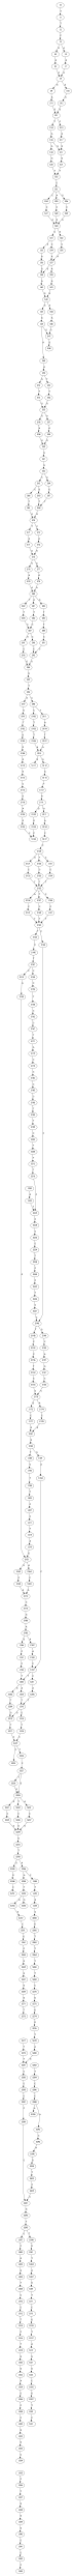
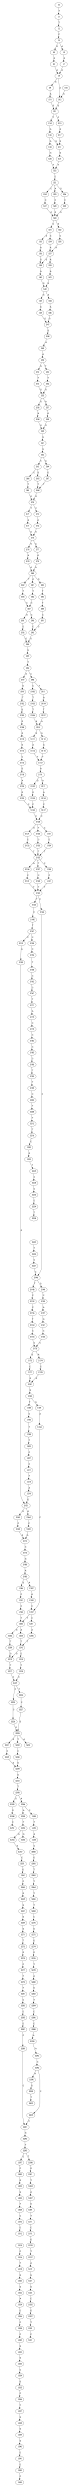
  strict digraph {
    fontname=Roboto
    node [fontname=Roboto]
    edge [fontname=Roboto]
    S0
    S1
    S2
    S3
    S4
    S5
    S6
    S7
    S8
    S9
    S10
    S11
    S12
    S13
    S14
    S15
    S16
    S17
    S18
    S19
    S20
    S21
    S22
    S23
    S24
    S25
    S26
    S27
    S28
    S29
    S30
    S31
    S32
    S33
    S34
    S35
    S36
    S37
    S38
    S39
    S40
    S41
    S42
    S43
    S44
    S45
    S46
    S47
    S48
    S49
    S50
    S51
    S52
    S53
    S54
    S55
    S56
    S57
    S58
    S59
    S60
    S61
    S62
    S63
    S64
    S65
    S66
    S67
    S68
    S69
    S70
    S71
    S72
    S73
    S74
    S75
    S76
    S77
    S78
    S79
    S80
    S81
    S82
    S83
    S84
    S85
    S86
    S87
    S88
    S89
    S90
    S91
    S92
    S93
    S94
    S95
    S96
    S97
    S98
    S99
    S100
    S101
    S102
    S103
    S104
    S105
    S106
    S107
    S108
    S109
    S110
    S111
    S112
    S113
+   S114
    S115
    S116
    S117
    S118
    S119
    S120
    S121
    S122
    S123
    S124
    S125
    S126
    S127
    S128
    S129
    S130
    S131
    S132
    S133
    S134
    S135
    S136
    S137
    S138
    S139
    S140
    S141
    S142
    S143
    S144
    S145
    S146
    S147
    S148
    S149
    S150
    S151
    S152
    S153
    S154
    S155
    S156
    S157
    S158
    S159
    S160
    S161
    S162
    S163
    S164
    S165
    S166
    S167
    S168
    S169
    S170
    S171
    S172
    S173
    S174
    S175
    S176
    S177
    S178
    S179
    S180
    S181
    S182
    S183
    S184
    S185
    S186
    S187
    S188
    S189
    S190
    S191
    S192
    S193
    S194
    S195
    S196
    S197
    S198
    S199
    S200
    S201
    S202
    S203
    S204
    S205
    S206
    S207
    S208
    S209
    S210
    S211
    S212
    S213
    S214
    S215
    S216
    S217
    S218
    S219
    S220
    S221
    S222
    S223
    S224
    S225
    S226
    S227
    S228
    S229
    S230
    S231
    S232
    S233
    S234
    S235
    S236
-   S237
    S238
    S239
-   S240
    S241
    S242
    S243
    S244
    S245
    S246
    S247
    S248
    S249
    S250
    S251
    S252
    S253
    S255
    S254
    S256
    S257
    n259 [label=S858]
    S259
    S260
    S261
    S262
    S263
    S264
    S265
    S266
    S267
    S268
    S269
    S270
    S271
    S272
    S273
    S274
+   S275
    S276
    S277
    S278
    S279
    S280
    S281
    S282
    S283
    S284
    S285
    S286
    S287
    S288
    S289
    S290
    S291
    S292
    S293
    S294
    S295
    S296
    S297
    S298
    S299
    S300
    S301
    S302
    S303
    S304
    S305
    S306
    S307
    S308
    S309
    S310
    S311
    S312
    S313
    S314
    S315
    S316
    S317
    S318
    S319
    S320
    S321
    S322
    S323
    S324
    S325
    S326
    S327
    S328
    S329
    S330
    S331
    S332
    S333
    S334
    S335
    S336
    S337
    S338
    S339
    S340
    S341
    S342
    S343
    S0 -> S1 [label=T]
    S1 -> S2 [label=T]
    S2 -> S3 [label=C]
    S3 -> S4 [label=G]
    S3 -> S5 [label=A]
    S4 -> S6 [label=A]
    S5 -> S7 [label=A]
    S6 -> S8 [label=A]
    S7 -> S8 [label=A]
    S8 -> S9 [label=G]
-   S8 -> S10 [label=A]
+   S8 -> S12 [label=A]
    S9 -> S11 [label=A]
    S10 -> S12 [label=A]
    S11 -> S13 [label=G]
    S12 -> S13 [label=G]
    S13 -> S14 [label=T]
    S13 -> S15 [label=C]
    S14 -> S16 [label=A]
    S15 -> S17 [label=A]
    S16 -> S18 [label=A]
    S16 -> S19 [label=G]
    S17 -> S19 [label=G]
    S18 -> S20 [label=G]
    S19 -> S21 [label=G]
    S20 -> S22 [label=T]
    S21 -> S22 [label=T]
    S22 -> S23 [label=C]
    S23 -> S24 [label=C]
    S23 -> S25 [label=A]
    S23 -> S26 [label=G]
    S24 -> S27 [label=C]
    S25 -> S28 [label=C]
    S26 -> S29 [label=C]
    S27 -> S30 [label=A]
    S28 -> S30 [label=A]
    S29 -> S30 [label=A]
    S30 -> S31 [label=C]
    S30 -> S32 [label=G]
    S31 -> S33 [label=A]
    S31 -> S34 [label=C]
    S32 -> S35 [label=C]
    S33 -> S36 [label=A]
    S34 -> S37 [label=A]
    S35 -> S37 [label=A]
    S36 -> S38 [label=G]
    S37 -> S38 [label=G]
    S37 -> S39 [label=A]
    S38 -> S40 [label=A]
    S39 -> S41 [label=A]
    S40 -> S42 [label=G]
    S41 -> S42 [label=G]
    S42 -> S43 [label=G]
    S42 -> S44 [label=A]
    S43 -> S45 [label=A]
    S44 -> S46 [label=A]
    S45 -> S47 [label=G]
    S46 -> S47 [label=G]
    S47 -> S48 [label=G]
-   S45 -> S49 [label=A]
+   S48 -> S49 [label=A]
    S49 -> S50 [label=A]
    S50 -> S51 [label=G]
    S50 -> S52 [label=T]
    S51 -> S53 [label=T]
    S52 -> S54 [label=T]
    S53 -> S55 [label=G]
    S54 -> S55 [label=G]
    S55 -> S56 [label=G]
    S55 -> S57 [label=A]
    S56 -> S58 [label=A]
    S57 -> S59 [label=A]
    S58 -> S60 [label=G]
    S59 -> S60 [label=G]
    S60 -> S61 [label=G]
    S61 -> S62 [label=G]
    S62 -> S63 [label=C]
    S62 -> S64 [label=A]
    S63 -> S65 [label=G]
    S63 -> S66 [label=C]
    S64 -> S67 [label=G]
    S65 -> S68 [label=T]
    S66 -> S69 [label=T]
    S67 -> S68 [label=T]
    S68 -> S70 [label=G]
    S69 -> S70 [label=G]
    S70 -> S71 [label=T]
    S70 -> S72 [label=C]
    S71 -> S73 [label=A]
    S72 -> S74 [label=A]
    S73 -> S75 [label=G]
    S74 -> S75 [label=G]
    S75 -> S76 [label=G]
    S75 -> S77 [label=A]
    S76 -> S78 [label=A]
    S77 -> S79 [label=A]
    S78 -> S80 [label=A]
    S79 -> S80 [label=A]
    S80 -> S81 [label=A]
    S80 -> S82 [label=T]
    S80 -> S83 [label=G]
    S81 -> S84 [label=T]
    S82 -> S85 [label=T]
    S83 -> S86 [label=T]
    S84 -> S87 [label=C]
    S85 -> S87 [label=C]
    S86 -> S88 [label=T]
    S87 -> S89 [label=G]
    S87 -> S90 [label=C]
    S88 -> S91 [label=C]
    S89 -> S92 [label=C]
    S90 -> S93 [label=C]
    S91 -> S93 [label=C]
    S92 -> S94 [label=G]
    S93 -> S94 [label=G]
    S94 -> S95 [label=G]
    S95 -> S96 [label=T]
    S96 -> S97 [label=A]
    S96 -> S98 [label=C]
    S97 -> S99 [label=G]
    S98 -> S100 [label=C]
    S98 -> S101 [label=T]
    S99 -> S102 [label=T]
    S100 -> S103 [label=T]
    S101 -> S104 [label=A]
    S102 -> S105 [label=G]
    S103 -> S106 [label=T]
    S104 -> S107 [label=T]
    S105 -> S108 [label=G]
    S106 -> S109 [label=A]
    S107 -> S109 [label=A]
    S108 -> S110 [label=A]
    S109 -> S111 [label=G]
    S109 -> S112 [label=A]
    S110 -> S113 [label=G]
+   S111 -> S114 [label=A]
    S112 -> S115 [label=A]
    S113 -> S116 [label=C]
+   S114 -> S117 [label=T]
    S115 -> S117 [label=T]
    S116 -> S118 [label=G]
    S117 -> S119 [label=A]
    S118 -> S120 [label=A]
    S119 -> S121 [label=A]
    S119 -> S122 [label=G]
    S120 -> S123 [label=G]
    S121 -> S124 [label=A]
    S122 -> S125 [label=G]
    S123 -> S126 [label=C]
    S124 -> S127 [label=C]
    S125 -> S126 [label=C]
+   S126 -> S128 [label=C]
    S127 -> S128 [label=C]
    S128 -> S129 [label=G]
    S128 -> S130 [label=T]
    S128 -> S131 [label=C]
    S129 -> S132 [label=C]
    S130 -> S133 [label=C]
    S131 -> S134 [label=C]
    S132 -> S135 [label=T]
    S133 -> S135 [label=T]
    S134 -> S135 [label=T]
    S135 -> S136 [label=A]
    S135 -> S137 [label=T]
    S135 -> S138 [label=C]
    S136 -> S139 [label=C]
    S137 -> S140 [label=C]
    S138 -> S141 [label=C]
    S139 -> S142 [label=T]
    S140 -> S142 [label=T]
    S141 -> S142 [label=T]
    S142 -> S143 [label=T]
    S142 -> S144 [label=C]
    S143 -> S145 [label=C]
    S144 -> S146 [label=C]
    S145 -> S147 [label=T]
    S146 -> S148 [label=T]
    S146 -> S149 [label=G]
    S147 -> S150 [label=C]
    S147 -> S151 [label=C]
    S148 -> S152 [label=C]
    S149 -> S153 [label=C]
    S150 -> S154 [label=C]
    S151 -> S155 [label=A]
    S152 -> S156 [label=C]
    S153 -> S157 [label=A]
    S154 -> S158 [label=T]
    S155 -> S159 [label=G]
    S156 -> S160 [label=T]
    S157 -> S161 [label=G]
    S158 -> S162 [label=C]
    S159 -> S163 [label=G]
    S159 -> S164 [label=A]
    S160 -> S165 [label=C]
    S161 -> S166 [label=C]
    S162 -> S167 [label=C]
    S163 -> S168 [label=C]
    S164 -> S169 [label=C]
    S165 -> S170 [label=C]
    S166 -> S170 [label=C]
    S167 -> S171 [label=T]
    S168 -> S172 [label=A]
    S169 -> S172 [label=A]
    S170 -> S173 [label=G]
    S170 -> S174 [label=A]
    S171 -> S175 [label=A]
    S172 -> S176 [label=C]
    S173 -> S177 [label=C]
    S174 -> S178 [label=C]
    S175 -> S179 [label=C]
    S176 -> S180 [label=G]
    S177 -> S181 [label=G]
    S178 -> S181 [label=G]
    S179 -> S182 [label=C]
    S180 -> S183 [label=A]
    S181 -> S184 [label=G]
    S182 -> S185 [label=C]
    S183 -> S186 [label=G]
    S183 -> S187 [label=A]
    S184 -> S188 [label=T]
    S184 -> S189 [label=G]
    S185 -> S190 [label=C]
    S186 -> S191 [label=C]
    S187 -> S192 [label=A]
    S188 -> S193 [label=C]
    S189 -> S194 [label=A]
    S190 -> S195 [label=T]
    S191 -> S196 [label=C]
    S192 -> S197 [label=C]
    S193 -> S198 [label=T]
    S194 -> S197 [label=C]
    S195 -> S199 [label=T]
    S196 -> S200 [label=T]
    S197 -> S200 [label=T]
    S197 -> S201 [label=C]
    S198 -> S202 [label=T]
    S199 -> S203 [label=C]
    S200 -> S204 [label=G]
    S200 -> S205 [label=A]
    S201 -> S206 [label=A]
    S202 -> S207 [label=C]
    S203 -> S208 [label=T]
    S204 -> S209 [label=T]
    S205 -> S210 [label=T]
    S206 -> S210 [label=T]
    S207 -> S211 [label=C]
    S208 -> S212 [label=T]
    S209 -> S213 [label=G]
    S210 -> S213 [label=G]
    S210 -> S214 [label=C]
    S211 -> S215 [label=T]
    S212 -> S216 [label=T]
    S213 -> S217 [label=T]
    S214 -> S218 [label=T]
    S215 -> S219 [label=A]
-   S216 -> S225 [label=C]
+   S216 -> S220 [label=C]
    S217 -> S221 [label=C]
    S218 -> S221 [label=C]
    S219 -> S159 [label=G]
    S220 -> S222 [label=G]
    S221 -> S223 [label=C]
    S221 -> S224 [label=T]
    S222 -> S225 [label=T]
-   S227 -> S226 [label=C]
+   S223 -> S226 [label=C]
    S224 -> S227 [label=C]
    S225 -> S228 [label=C]
    S226 -> S229 [label=G]
    S227 -> S229 [label=G]
    S228 -> S230 [label=C]
    S229 -> S231 [label=G]
    S229 -> S232 [label=T]
    S229 -> S233 [label=A]
    S230 -> S234 [label=C]
    S231 -> S235 [label=C]
    S232 -> S236 [label=C]
-   S233 -> S237 [label=C]
    S234 -> S238 [label=T]
    S235 -> S239 [label=G]
    S236 -> S239 [label=G]
-   S237 -> S239 [label=G]
-   S238 -> S240 [label=C]
    S239 -> S241 [label=G]
-   S240 -> S242 [label=C]
    S241 -> S243 [label=T]
    S242 -> S244 [label=T]
    S243 -> S245 [label=G]
    S243 -> S246 [label=A]
    S244 -> S247 [label=C]
    S245 -> S248 [label=G]
    S246 -> S249 [label=C]
    S246 -> S250 [label=A]
    S247 -> S146 [label=C]
    S248 -> S251 [label=C]
    S249 -> S252 [label=T]
    S250 -> S253 [label=T]
    S252 -> S255 [label=A]
    S253 -> S254 [label=A]
    S253 -> S256 [label=G]
    S255 -> n259 [label=C]
    S254 -> S257 [label=G]
    S257 -> S259 [label=C]
    n259 -> S260 [label=G]
    S259 -> S261 [label=G]
    S260 -> S262 [label=T]
    S261 -> S263 [label=C]
    S262 -> S264 [label=T]
    S263 -> S265 [label=G]
    S264 -> S266 [label=T]
    S265 -> S267 [label=G]
    S266 -> S268 [label=T]
    S267 -> S269 [label=G]
    S268 -> S270 [label=C]
    S269 -> S271 [label=G]
    S270 -> S272 [label=G]
    S271 -> S273 [label=T]
    S272 -> S274 [label=G]
+   S273 -> S275 [label=G]
    S274 -> S276 [label=G]
+   S275 -> S277 [label=C]
    S276 -> S278 [label=T]
    S277 -> S279 [label=T]
    S278 -> S280 [label=A]
    S279 -> S281 [label=T]
-   S280 -> S281 [label=G]
+   S280 -> S282 [label=G]
    S281 -> S283 [label=C]
    S282 -> S284 [label=T]
    S283 -> S285 [label=C]
    S284 -> S286 [label=C]
    S285 -> S287 [label=C]
    S286 -> S288 [label=C]
    S287 -> S289 [label=C]
    S288 -> S290 [label=A]
    S289 -> S291 [label=C]
-   S288 -> S292 [label=A]
+   S290 -> S292 [label=A]
    S291 -> S293 [label=G]
    S292 -> S294 [label=C]
    S293 -> S295 [label=T]
    S294 -> S296 [label=A]
    S295 -> S297 [label=C]
    S295 -> S298 [label=T]
    S296 -> S299 [label=G]
    S297 -> S300 [label=C]
    S298 -> S301 [label=G]
    S299 -> S302 [label=T]
    S300 -> S303 [label=G]
    S301 -> S304 [label=T]
-   S302 -> S305 [label=C]
+   S294 -> S305 [label=C]
    S303 -> S306 [label=G]
    S304 -> S307 [label=A]
    S305 -> S291 [label=C]
    S306 -> S308 [label=T]
    S307 -> S309 [label=G]
    S308 -> S310 [label=C]
    S309 -> S311 [label=T]
    S310 -> S312 [label=C]
    S311 -> S313 [label=C]
-   S312 -> S314 [label=T]
    S313 -> S315 [label=G]
    S314 -> S316 [label=C]
    S315 -> S317 [label=T]
    S316 -> S318 [label=T]
    S317 -> S319 [label=A]
    S318 -> S320 [label=G]
    S319 -> S321 [label=G]
    S320 -> S322 [label=G]
    S321 -> S323 [label=G]
    S322 -> S324 [label=A]
    S323 -> S325 [label=C]
    S324 -> S326 [label=C]
    S325 -> S327 [label=G]
    S326 -> S328 [label=C]
    S327 -> S329 [label=T]
    S328 -> S330 [label=C]
    S329 -> S331 [label=C]
    S330 -> S332 [label=G]
    S332 -> S333 [label=G]
    S333 -> S334 [label=C]
+   S334 -> S335 [label=G]
    S335 -> S336 [label=C]
    S336 -> S337 [label=T]
    S337 -> S338 [label=G]
    S338 -> S339 [label=G]
    S339 -> S340 [label=G]
    S340 -> S341 [label=C]
    S341 -> S342 [label=C]
    S342 -> S343 [label=C]
  }
